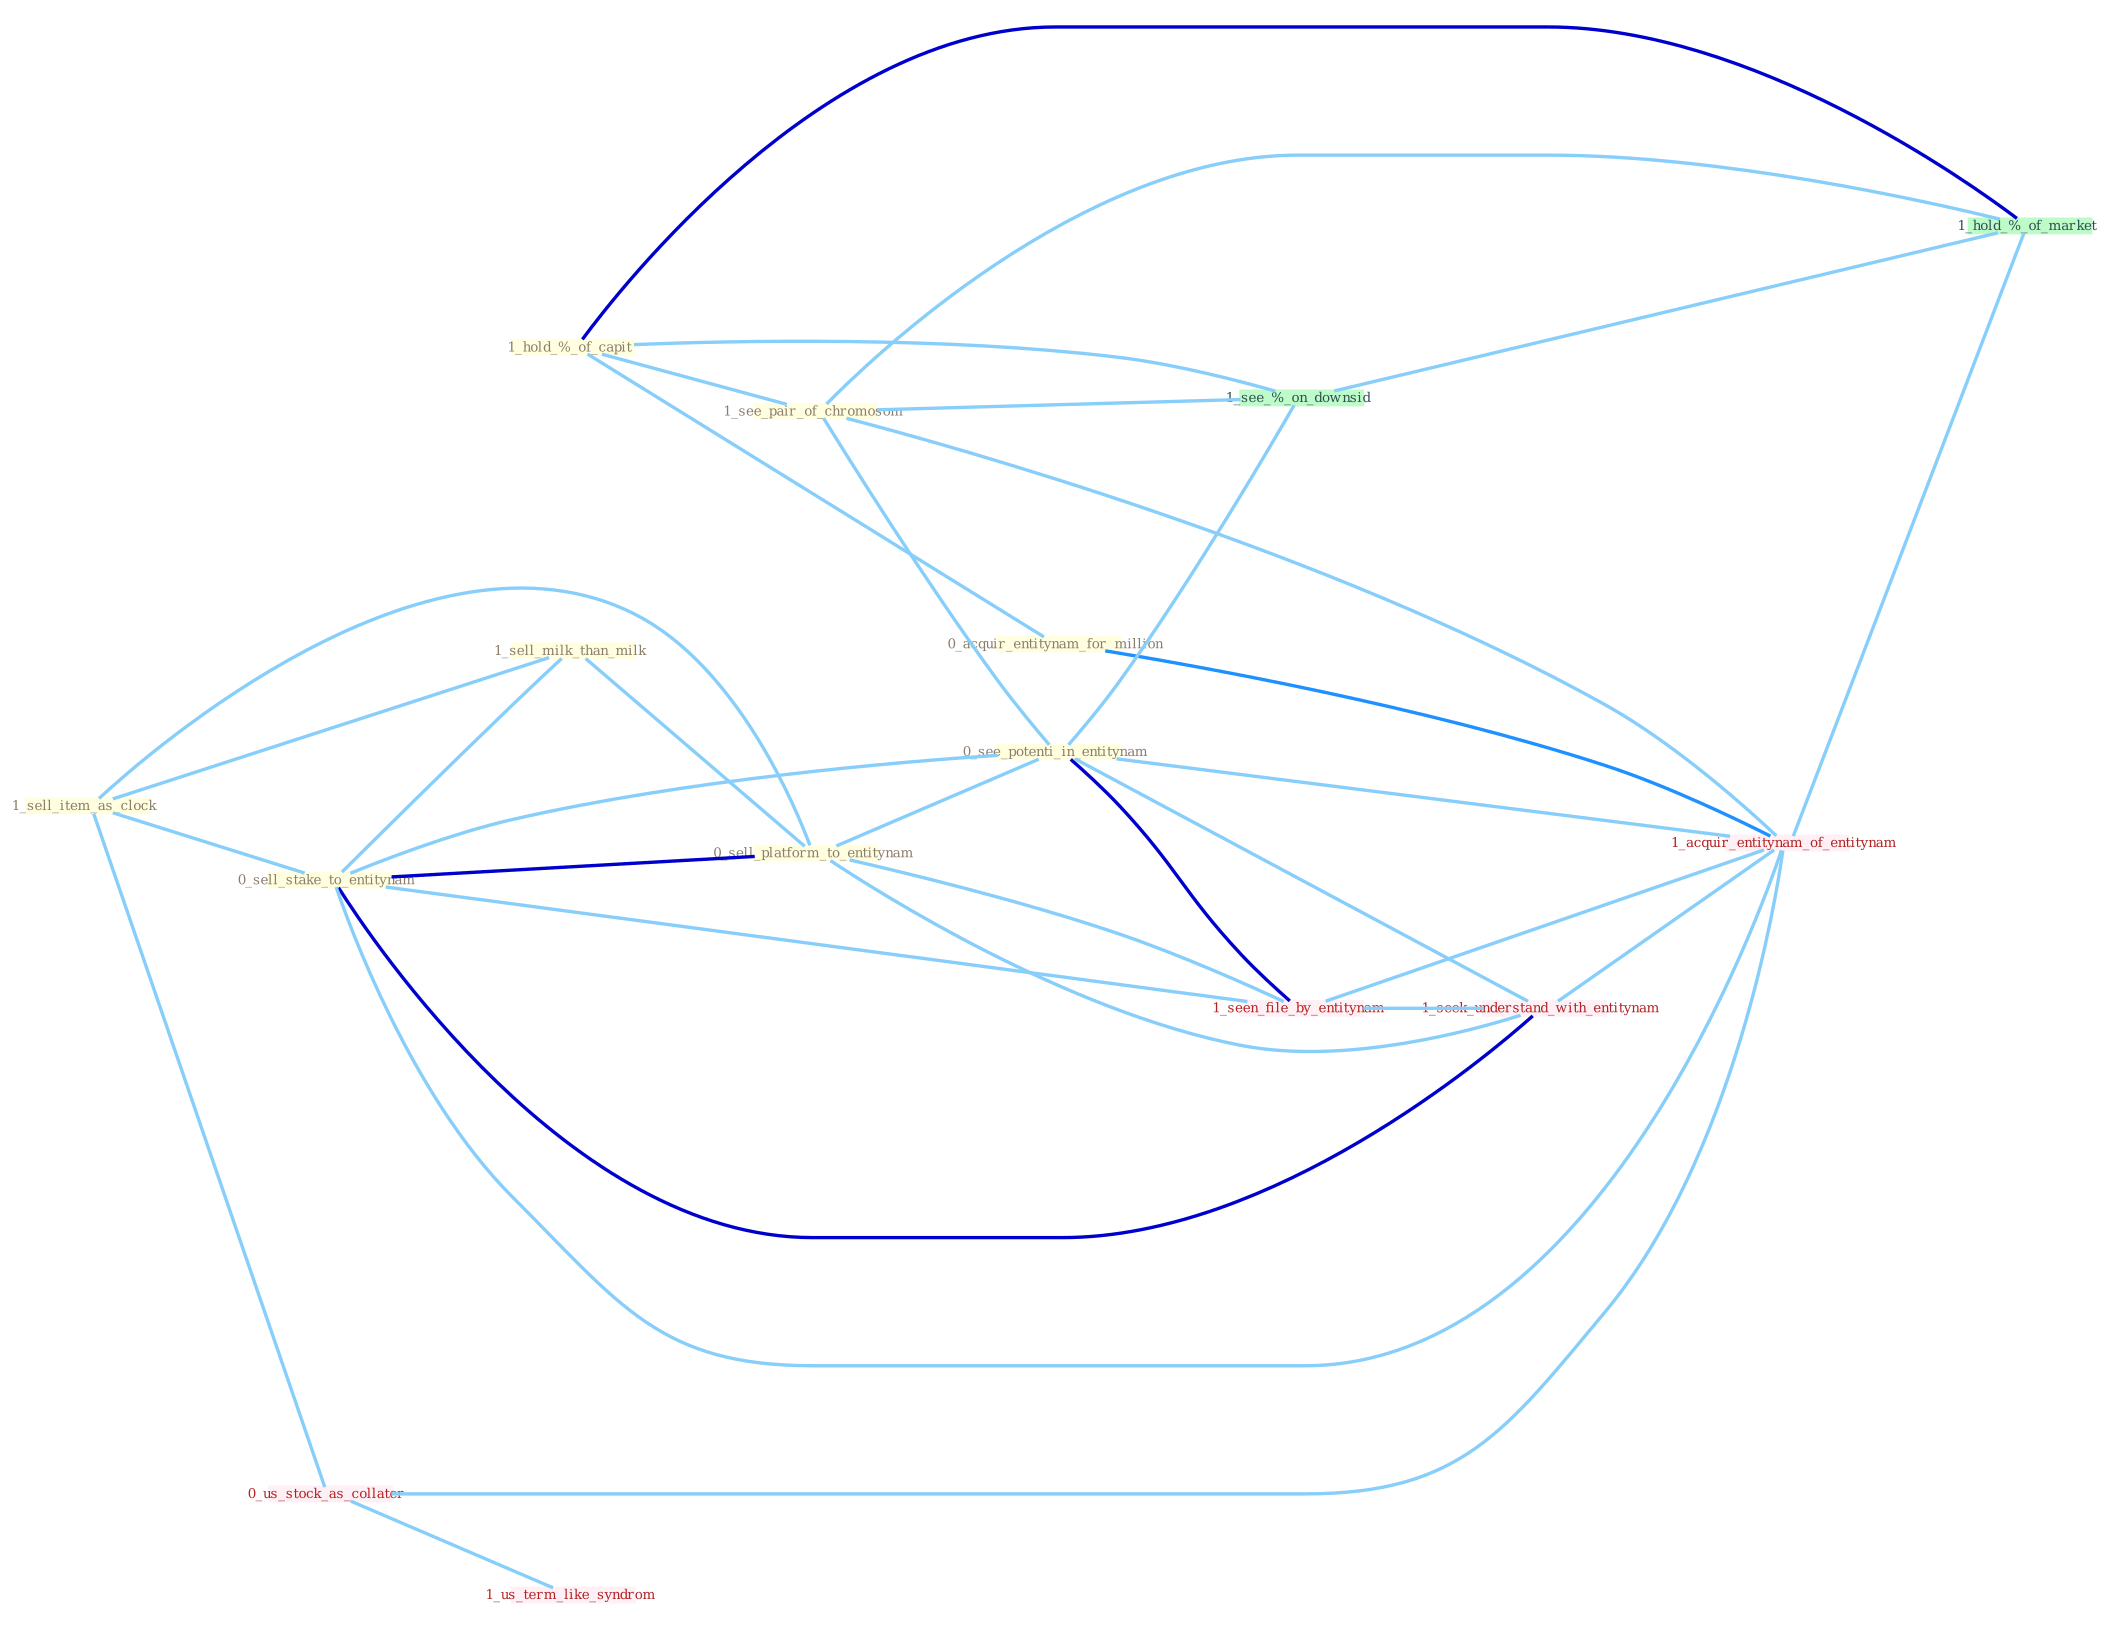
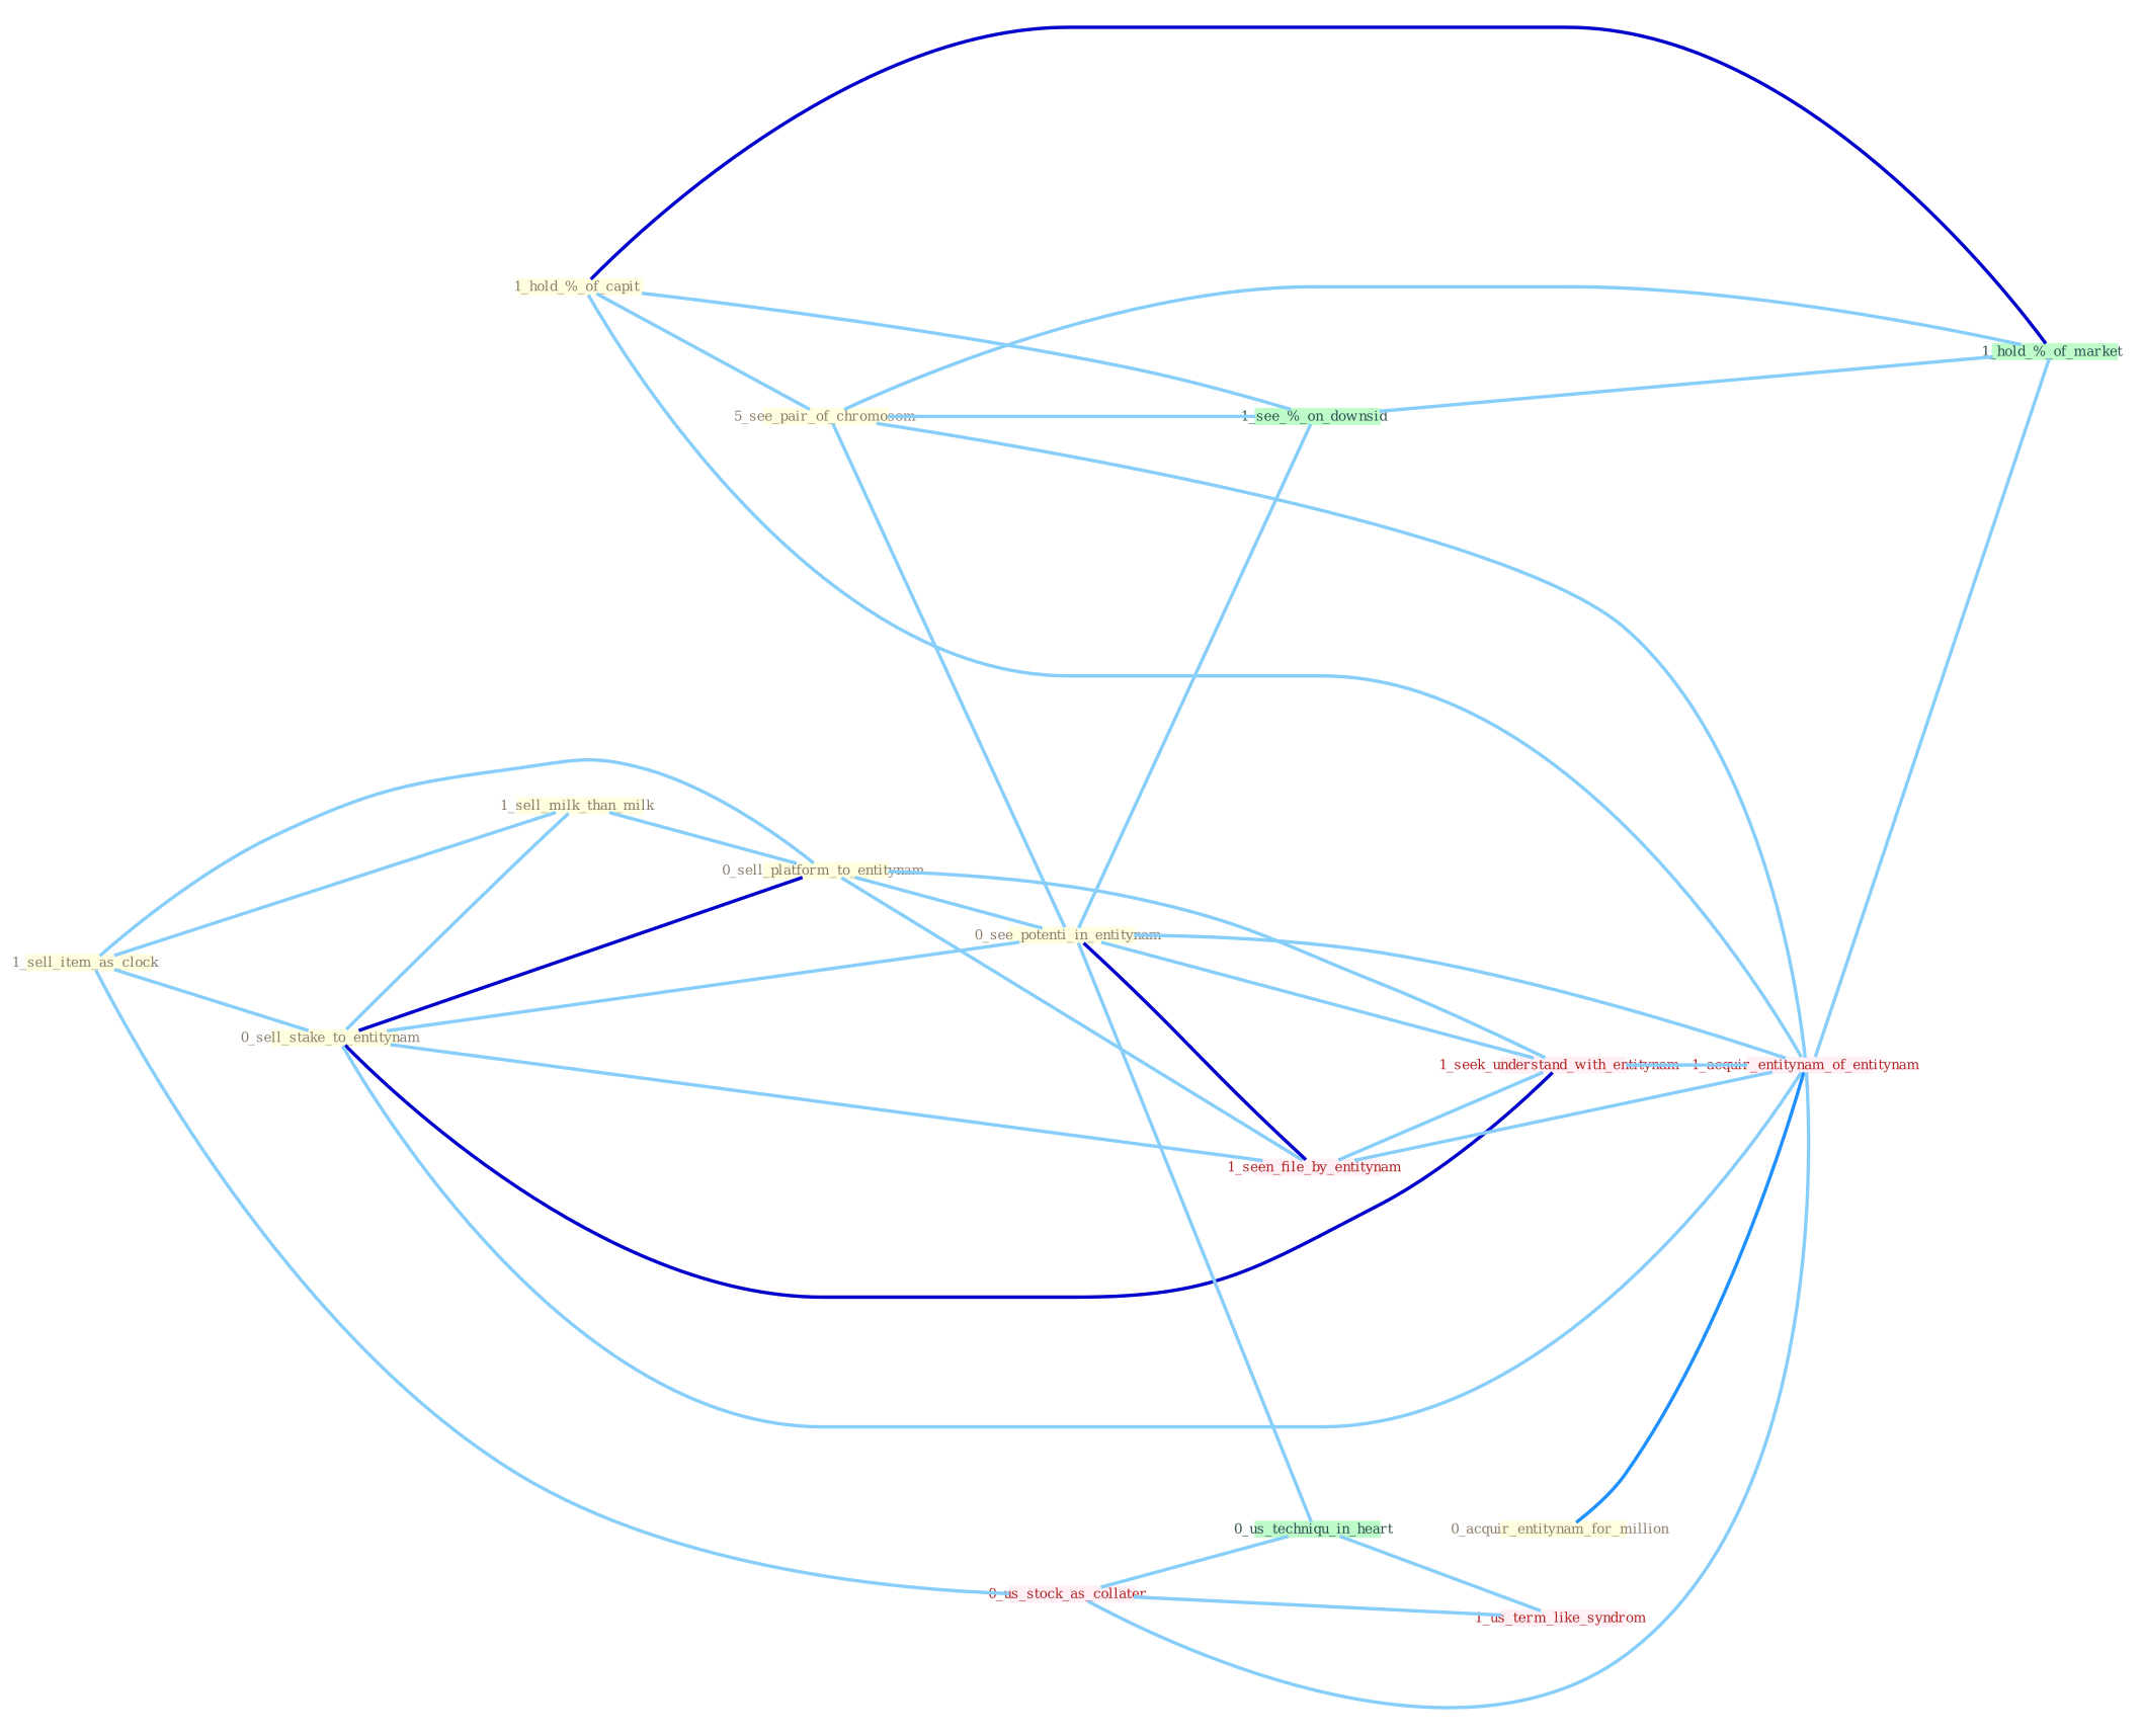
  graph {
    rankdir=LR
    node [color="#ffffe0" fixedsize=true fontcolor="#8b7d6b" fontsize=4 shape=polygon style=filled]
    edge [color="#87cefa" w=1]
    "1_sell_item_as_clock " [height=.06 width=.5]
    "0_sell_stake_to_entitynam " [height=.06 width=.5]
    "0_acquir_entitynam_for_million " [height=.06 width=.5]
    "1_sell_milk_than_milk " [height=.06 width=.5]
    "1_hold_%_of_capit " [height=.06 width=.5]
-   "1_see_pair_of_chromosom " [height=.06 width=.5]
+   "1_see_pair_of_chromosom " [height=.06 width=.5 label="5_see_pair_of_chromosom"]
    "0_sell_platform_to_entitynam " [height=.06 width=.5]
    "0_see_potenti_in_entitynam " [height=.06 width=.5]
    "1_seen_file_by_entitynam " [color="#fff0f5" fontcolor="#b22222" height=.06 width=.5]
    "0_us_stock_as_collater " [color="#fff0f5" fontcolor="#b22222" height=.06 width=.5]
    "1_seek_understand_with_entitynam " [color="#fff0f5" fontcolor="#b22222" height=.06 width=.5]
    "1_acquir_entitynam_of_entitynam " [color="#fff0f5" fontcolor="#b22222" height=.06 width=.5]
    "1_us_term_like_syndrom " [color="#fff0f5" fontcolor="#b22222" height=.06 width=.5]
    "1_see_%_on_downsid " [color="#BDFCC9" fontcolor="#2f4f4f" height=.06 width=.5]
    "1_hold_%_of_market " [color="#BDFCC9" fontcolor="#2f4f4f" height=.06 width=.5]
+   "0_us_techniqu_in_heart " [color="#BDFCC9" fontcolor="#2f4f4f" height=.06 width=.5]
    subgraph sub_1 {
      "1_sell_item_as_clock "
      "0_sell_stake_to_entitynam "
      "0_acquir_entitynam_for_million "
      "1_sell_milk_than_milk "
      "1_hold_%_of_capit "
      "1_see_pair_of_chromosom "
      "0_sell_platform_to_entitynam "
      "0_see_potenti_in_entitynam "
    }
    subgraph sub_2 {
      "1_seen_file_by_entitynam "
      "0_us_stock_as_collater "
      "1_seek_understand_with_entitynam "
      "1_acquir_entitynam_of_entitynam "
      "1_us_term_like_syndrom "
    }
    "1_sell_item_as_clock " -- "0_sell_stake_to_entitynam "
    "1_sell_item_as_clock " -- "1_sell_milk_than_milk "
    "1_sell_item_as_clock " -- "0_sell_platform_to_entitynam "
    "1_sell_item_as_clock " -- "0_us_stock_as_collater "
    "0_sell_stake_to_entitynam " -- "1_sell_milk_than_milk "
    "0_sell_stake_to_entitynam " -- "0_sell_platform_to_entitynam " [color="#0000cd" w=3]
    "0_sell_stake_to_entitynam " -- "0_see_potenti_in_entitynam "
    "0_sell_stake_to_entitynam " -- "1_seen_file_by_entitynam "
    "0_sell_stake_to_entitynam " -- "1_seek_understand_with_entitynam " [color="#0000cd"]
    "0_sell_stake_to_entitynam " -- "1_acquir_entitynam_of_entitynam "
    "0_acquir_entitynam_for_million " -- "1_acquir_entitynam_of_entitynam " [color="#1e90ff" w=2]
    "1_sell_milk_than_milk " -- "0_sell_platform_to_entitynam "
    "1_hold_%_of_capit " -- "1_see_pair_of_chromosom "
-   "1_hold_%_of_capit " -- "0_acquir_entitynam_for_million "
+   "1_hold_%_of_capit " -- "1_acquir_entitynam_of_entitynam "
    "1_hold_%_of_capit " -- "1_see_%_on_downsid "
    "1_hold_%_of_capit " -- "1_hold_%_of_market " [color="#0000cd" w=3]
    "1_see_pair_of_chromosom " -- "0_see_potenti_in_entitynam "
    "1_see_pair_of_chromosom " -- "1_acquir_entitynam_of_entitynam "
    "1_see_pair_of_chromosom " -- "1_see_%_on_downsid "
    "1_see_pair_of_chromosom " -- "1_hold_%_of_market "
    "0_sell_platform_to_entitynam " -- "0_see_potenti_in_entitynam "
    "0_sell_platform_to_entitynam " -- "1_seen_file_by_entitynam "
    "0_sell_platform_to_entitynam " -- "1_seek_understand_with_entitynam "
    "0_see_potenti_in_entitynam " -- "1_seen_file_by_entitynam " [color="#0000cd"]
    "0_see_potenti_in_entitynam " -- "1_seek_understand_with_entitynam "
    "0_see_potenti_in_entitynam " -- "1_acquir_entitynam_of_entitynam "
    "0_see_potenti_in_entitynam " -- "1_see_%_on_downsid "
+   "0_see_potenti_in_entitynam " -- "0_us_techniqu_in_heart "
    "1_seen_file_by_entitynam " -- "1_seek_understand_with_entitynam "
    "1_seen_file_by_entitynam " -- "1_acquir_entitynam_of_entitynam "
    "0_us_stock_as_collater " -- "1_acquir_entitynam_of_entitynam "
    "0_us_stock_as_collater " -- "1_us_term_like_syndrom "
+   "0_us_stock_as_collater " -- "0_us_techniqu_in_heart "
    "1_seek_understand_with_entitynam " -- "1_acquir_entitynam_of_entitynam "
    "1_acquir_entitynam_of_entitynam " -- "1_hold_%_of_market "
    "1_see_%_on_downsid " -- "1_hold_%_of_market "
+   "0_us_techniqu_in_heart " -- "1_us_term_like_syndrom "
  }
